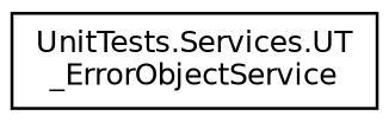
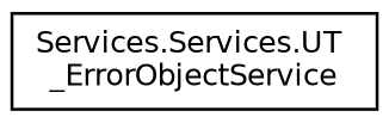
  digraph {
    rankdir=LR
-   n1 [color=black fillcolor=white fontname=Helvetica fontsize=10 height=0.2 label="UnitTests.Services.UT\l_ErrorObjectService" shape=record style=filled width=0.4]
+   n1 [color=black fillcolor=white fontname=Helvetica fontsize=10 height=0.2 label="Services.Services.UT\l_ErrorObjectService" shape=record style=filled width=0.4]
  }
